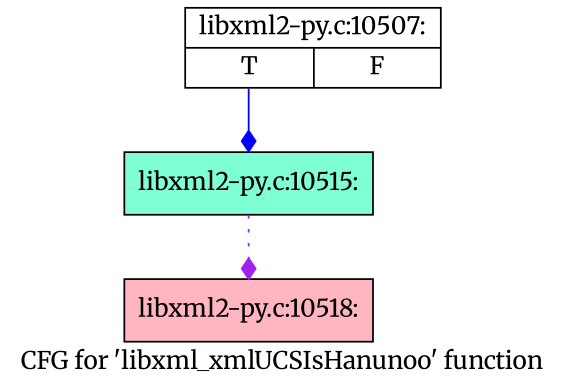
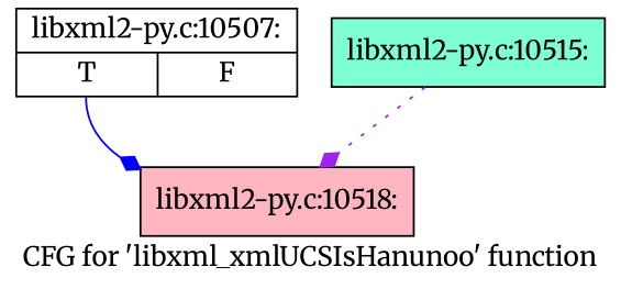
  digraph {
    fontname=Merriweather
    label="CFG for 'libxml_xmlUCSIsHanunoo' function"
    node [fontname=Merriweather shape=record style=filled]
    edge [arrowhead=diamond fontname=Merriweather]
    n1 [fillcolor=white label="{libxml2-py.c:10507:|{<s0>T|<s1>F}}"]
    n2 [fillcolor=aquamarine label="{libxml2-py.c:10515:}"]
    n3 [fillcolor=lightpink label="{libxml2-py.c:10518:}"]
-   n1 -> n2 [color=blue style=solid tailport=s0]
+   n1 -> n3 [color=blue style=solid tailport=s0]
    n2 -> n3 [color=purple style=dotted]
  }
